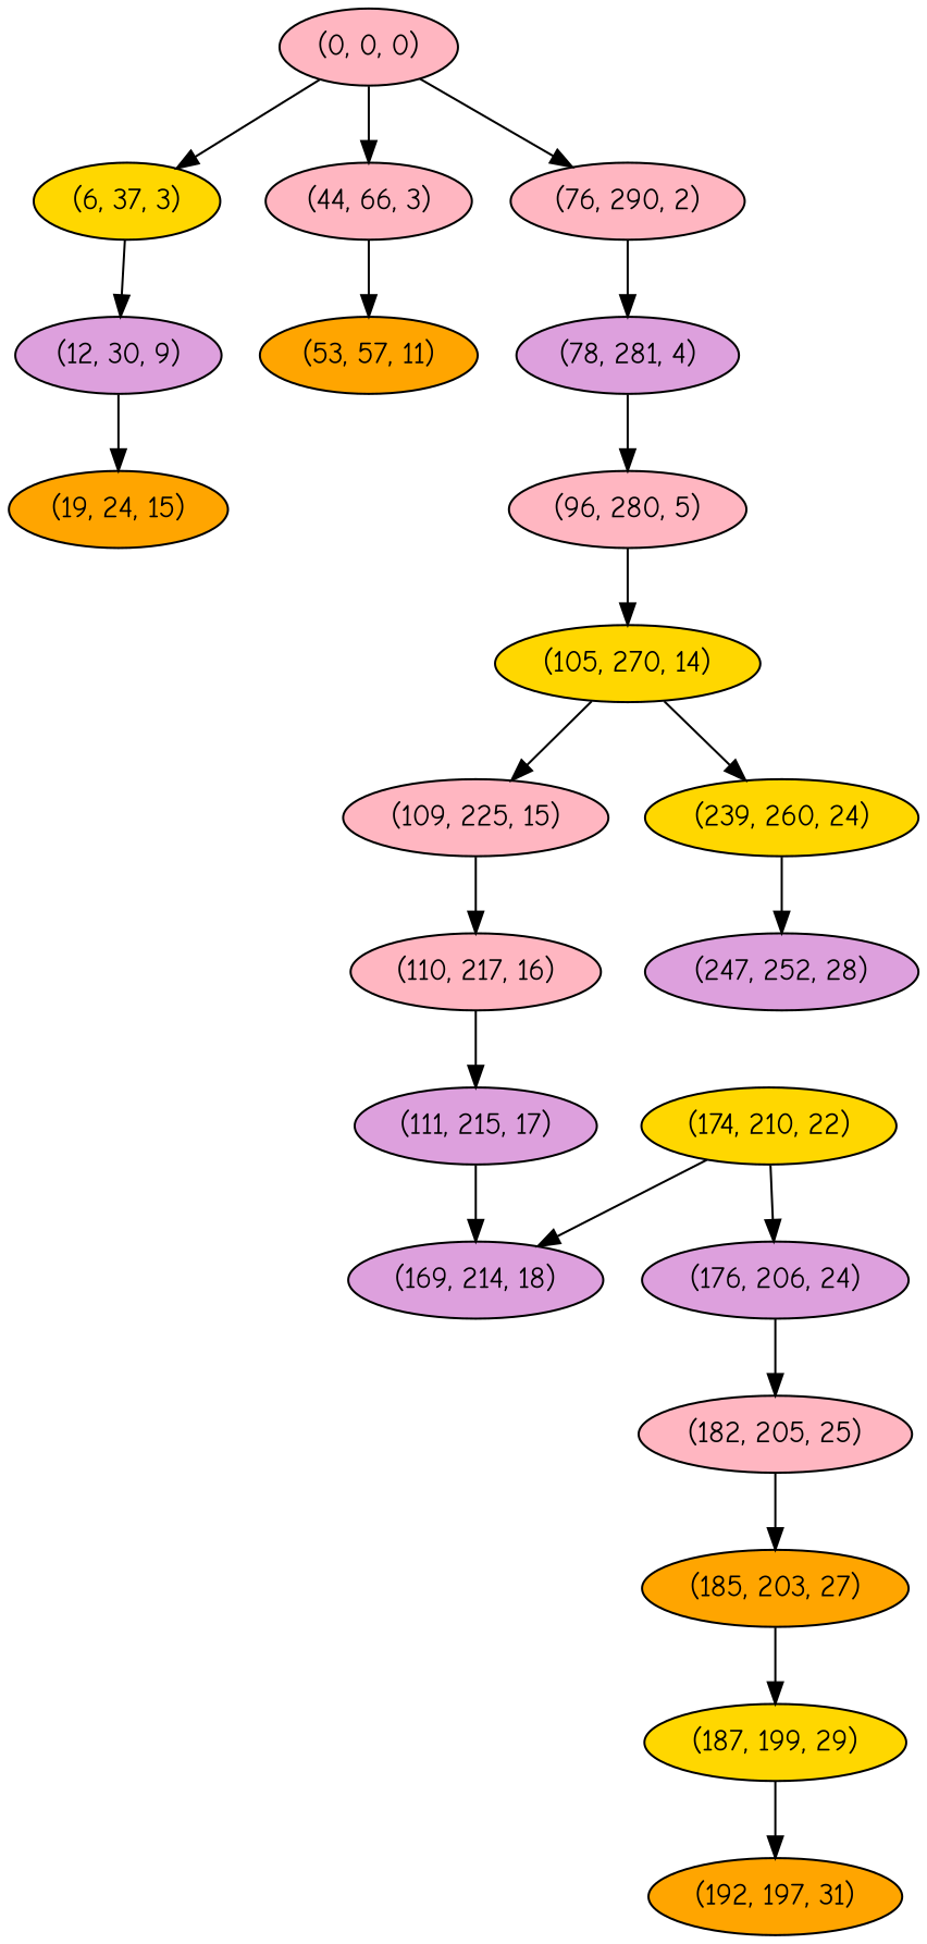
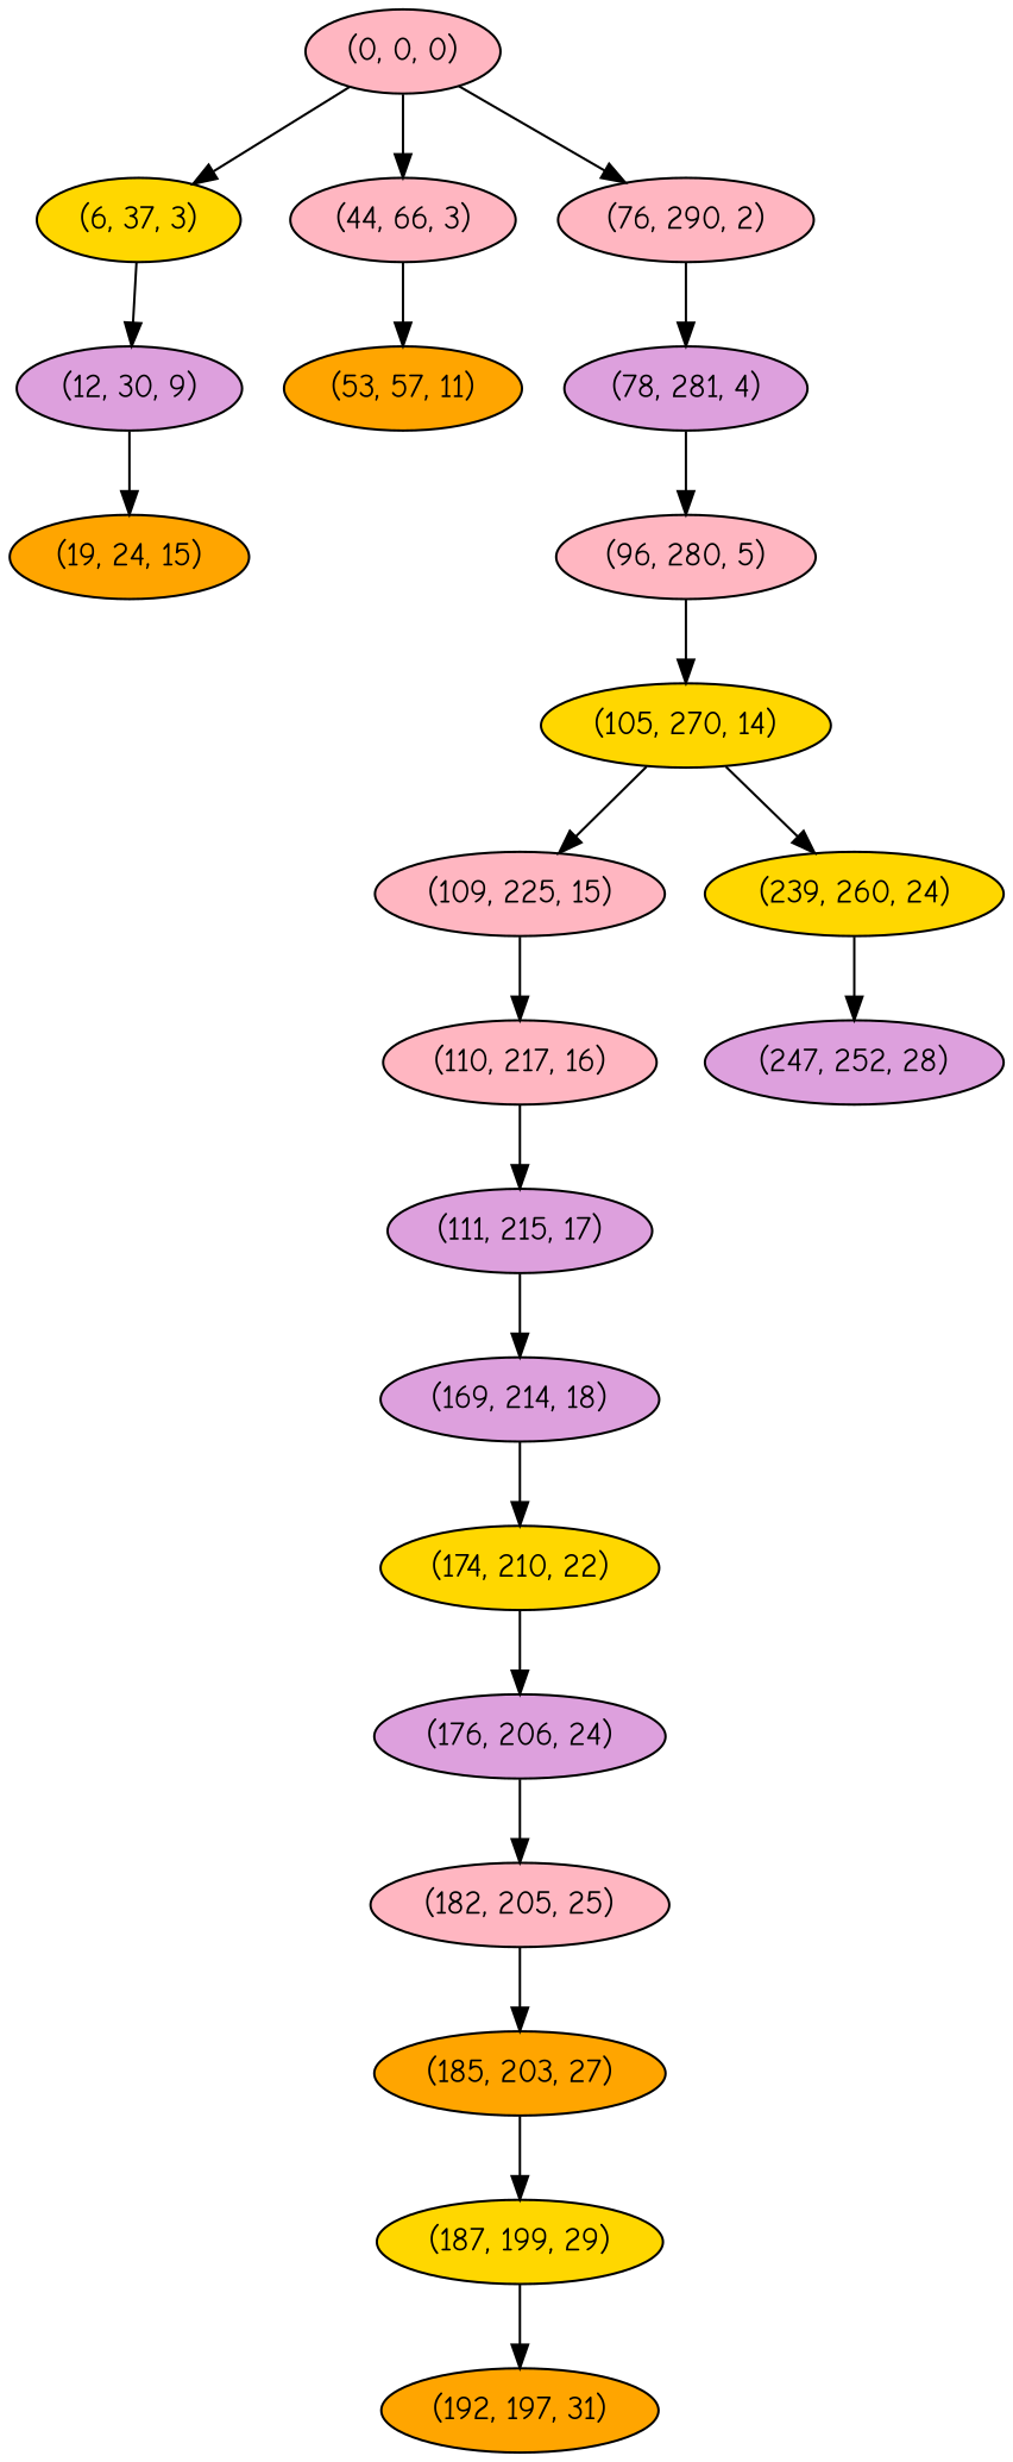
  digraph {
    fontname="Comic Neue"
    node [fillcolor=lightpink fontname="Comic Neue" style=filled]
    edge [fontname="Comic Neue"]
    "(0, 0, 0)"
    "(6, 37, 3)" [fillcolor=gold]
    "(44, 66, 3)"
    "(76, 290, 2)"
    "(12, 30, 9)" [fillcolor=plum]
    "(53, 57, 11)" [fillcolor=orange]
    "(78, 281, 4)" [fillcolor=plum]
    "(19, 24, 15)" [fillcolor=orange]
    "(96, 280, 5)"
    "(105, 270, 14)" [fillcolor=gold]
    "(109, 225, 15)"
    "(239, 260, 24)" [fillcolor=gold]
    "(110, 217, 16)"
    "(247, 252, 28)" [fillcolor=plum]
    "(111, 215, 17)" [fillcolor=plum]
    "(169, 214, 18)" [fillcolor=plum]
    "(174, 210, 22)" [fillcolor=gold]
    "(176, 206, 24)" [fillcolor=plum]
    "(182, 205, 25)"
    "(185, 203, 27)" [fillcolor=orange]
    "(187, 199, 29)" [fillcolor=gold]
    "(192, 197, 31)" [fillcolor=orange]
    "(0, 0, 0)" -> "(6, 37, 3)"
    "(0, 0, 0)" -> "(44, 66, 3)"
    "(0, 0, 0)" -> "(76, 290, 2)"
    "(6, 37, 3)" -> "(12, 30, 9)"
    "(44, 66, 3)" -> "(53, 57, 11)"
    "(76, 290, 2)" -> "(78, 281, 4)"
    "(12, 30, 9)" -> "(19, 24, 15)"
    "(78, 281, 4)" -> "(96, 280, 5)"
    "(96, 280, 5)" -> "(105, 270, 14)"
    "(105, 270, 14)" -> "(109, 225, 15)"
    "(105, 270, 14)" -> "(239, 260, 24)"
    "(109, 225, 15)" -> "(110, 217, 16)"
    "(239, 260, 24)" -> "(247, 252, 28)"
    "(110, 217, 16)" -> "(111, 215, 17)"
    "(111, 215, 17)" -> "(169, 214, 18)"
-   "(174, 210, 22)" -> "(169, 214, 18)"
+   "(169, 214, 18)" -> "(174, 210, 22)"
    "(174, 210, 22)" -> "(176, 206, 24)"
    "(176, 206, 24)" -> "(182, 205, 25)"
    "(182, 205, 25)" -> "(185, 203, 27)"
    "(185, 203, 27)" -> "(187, 199, 29)"
    "(187, 199, 29)" -> "(192, 197, 31)"
  }
